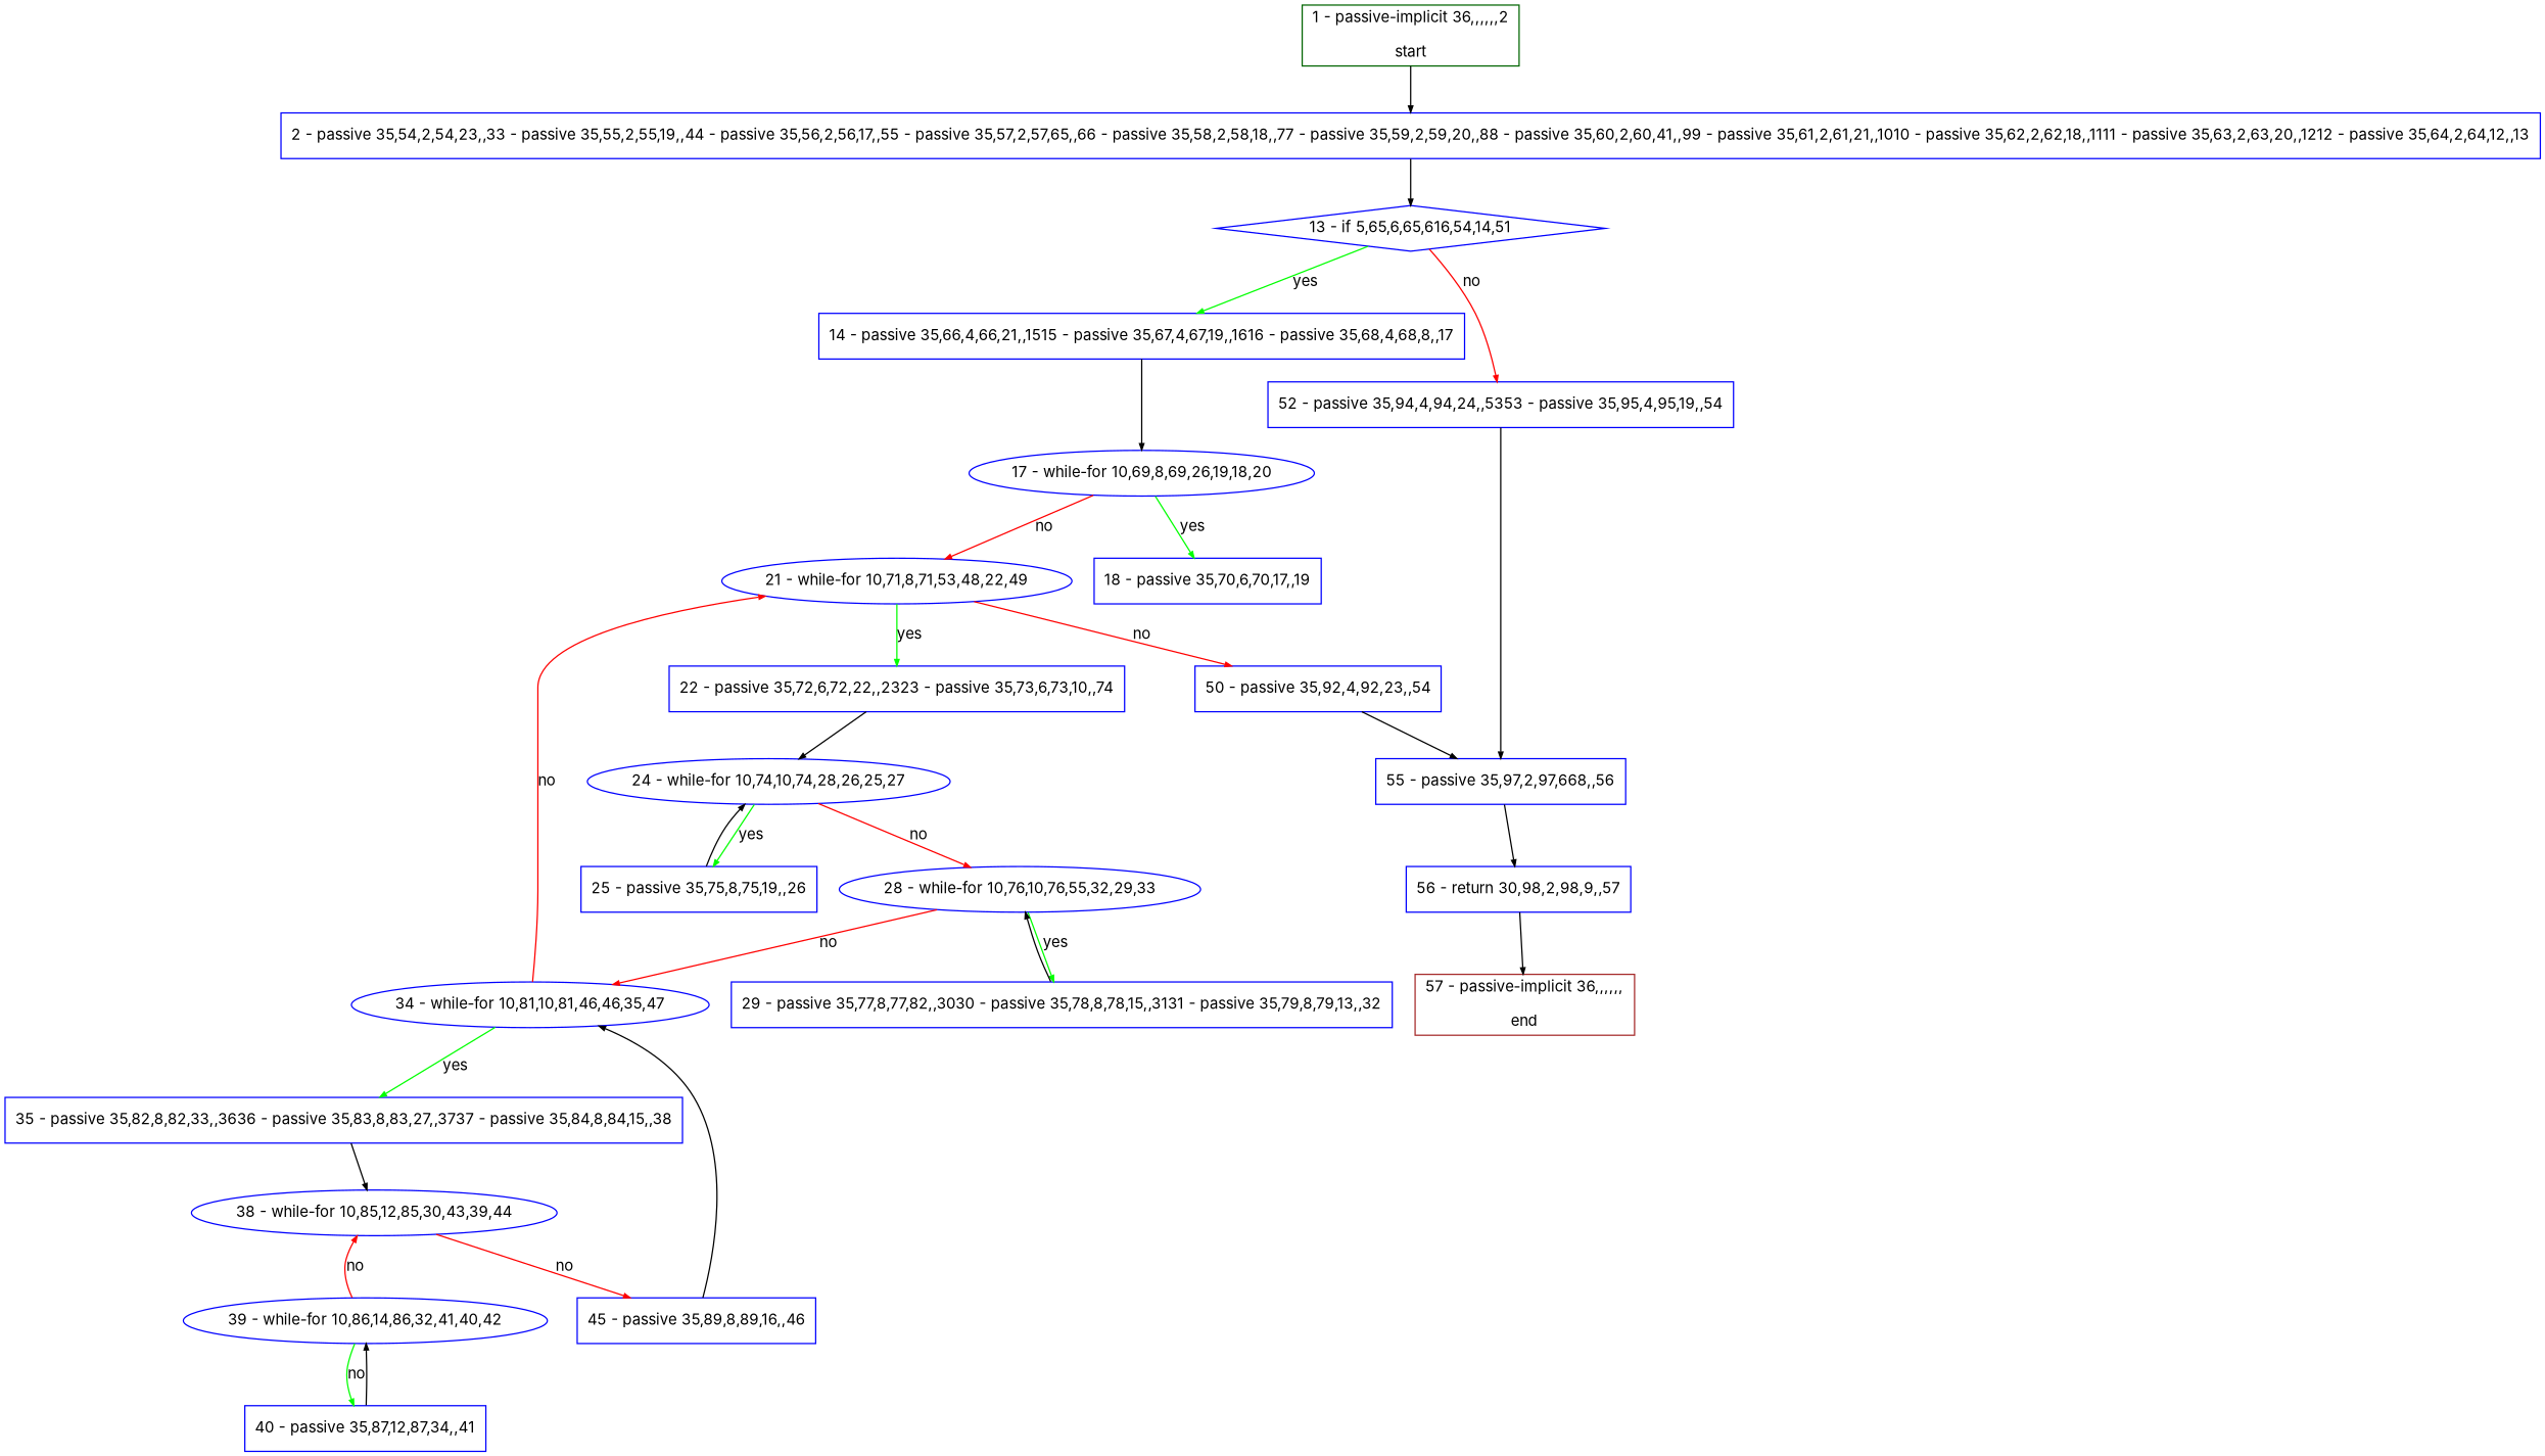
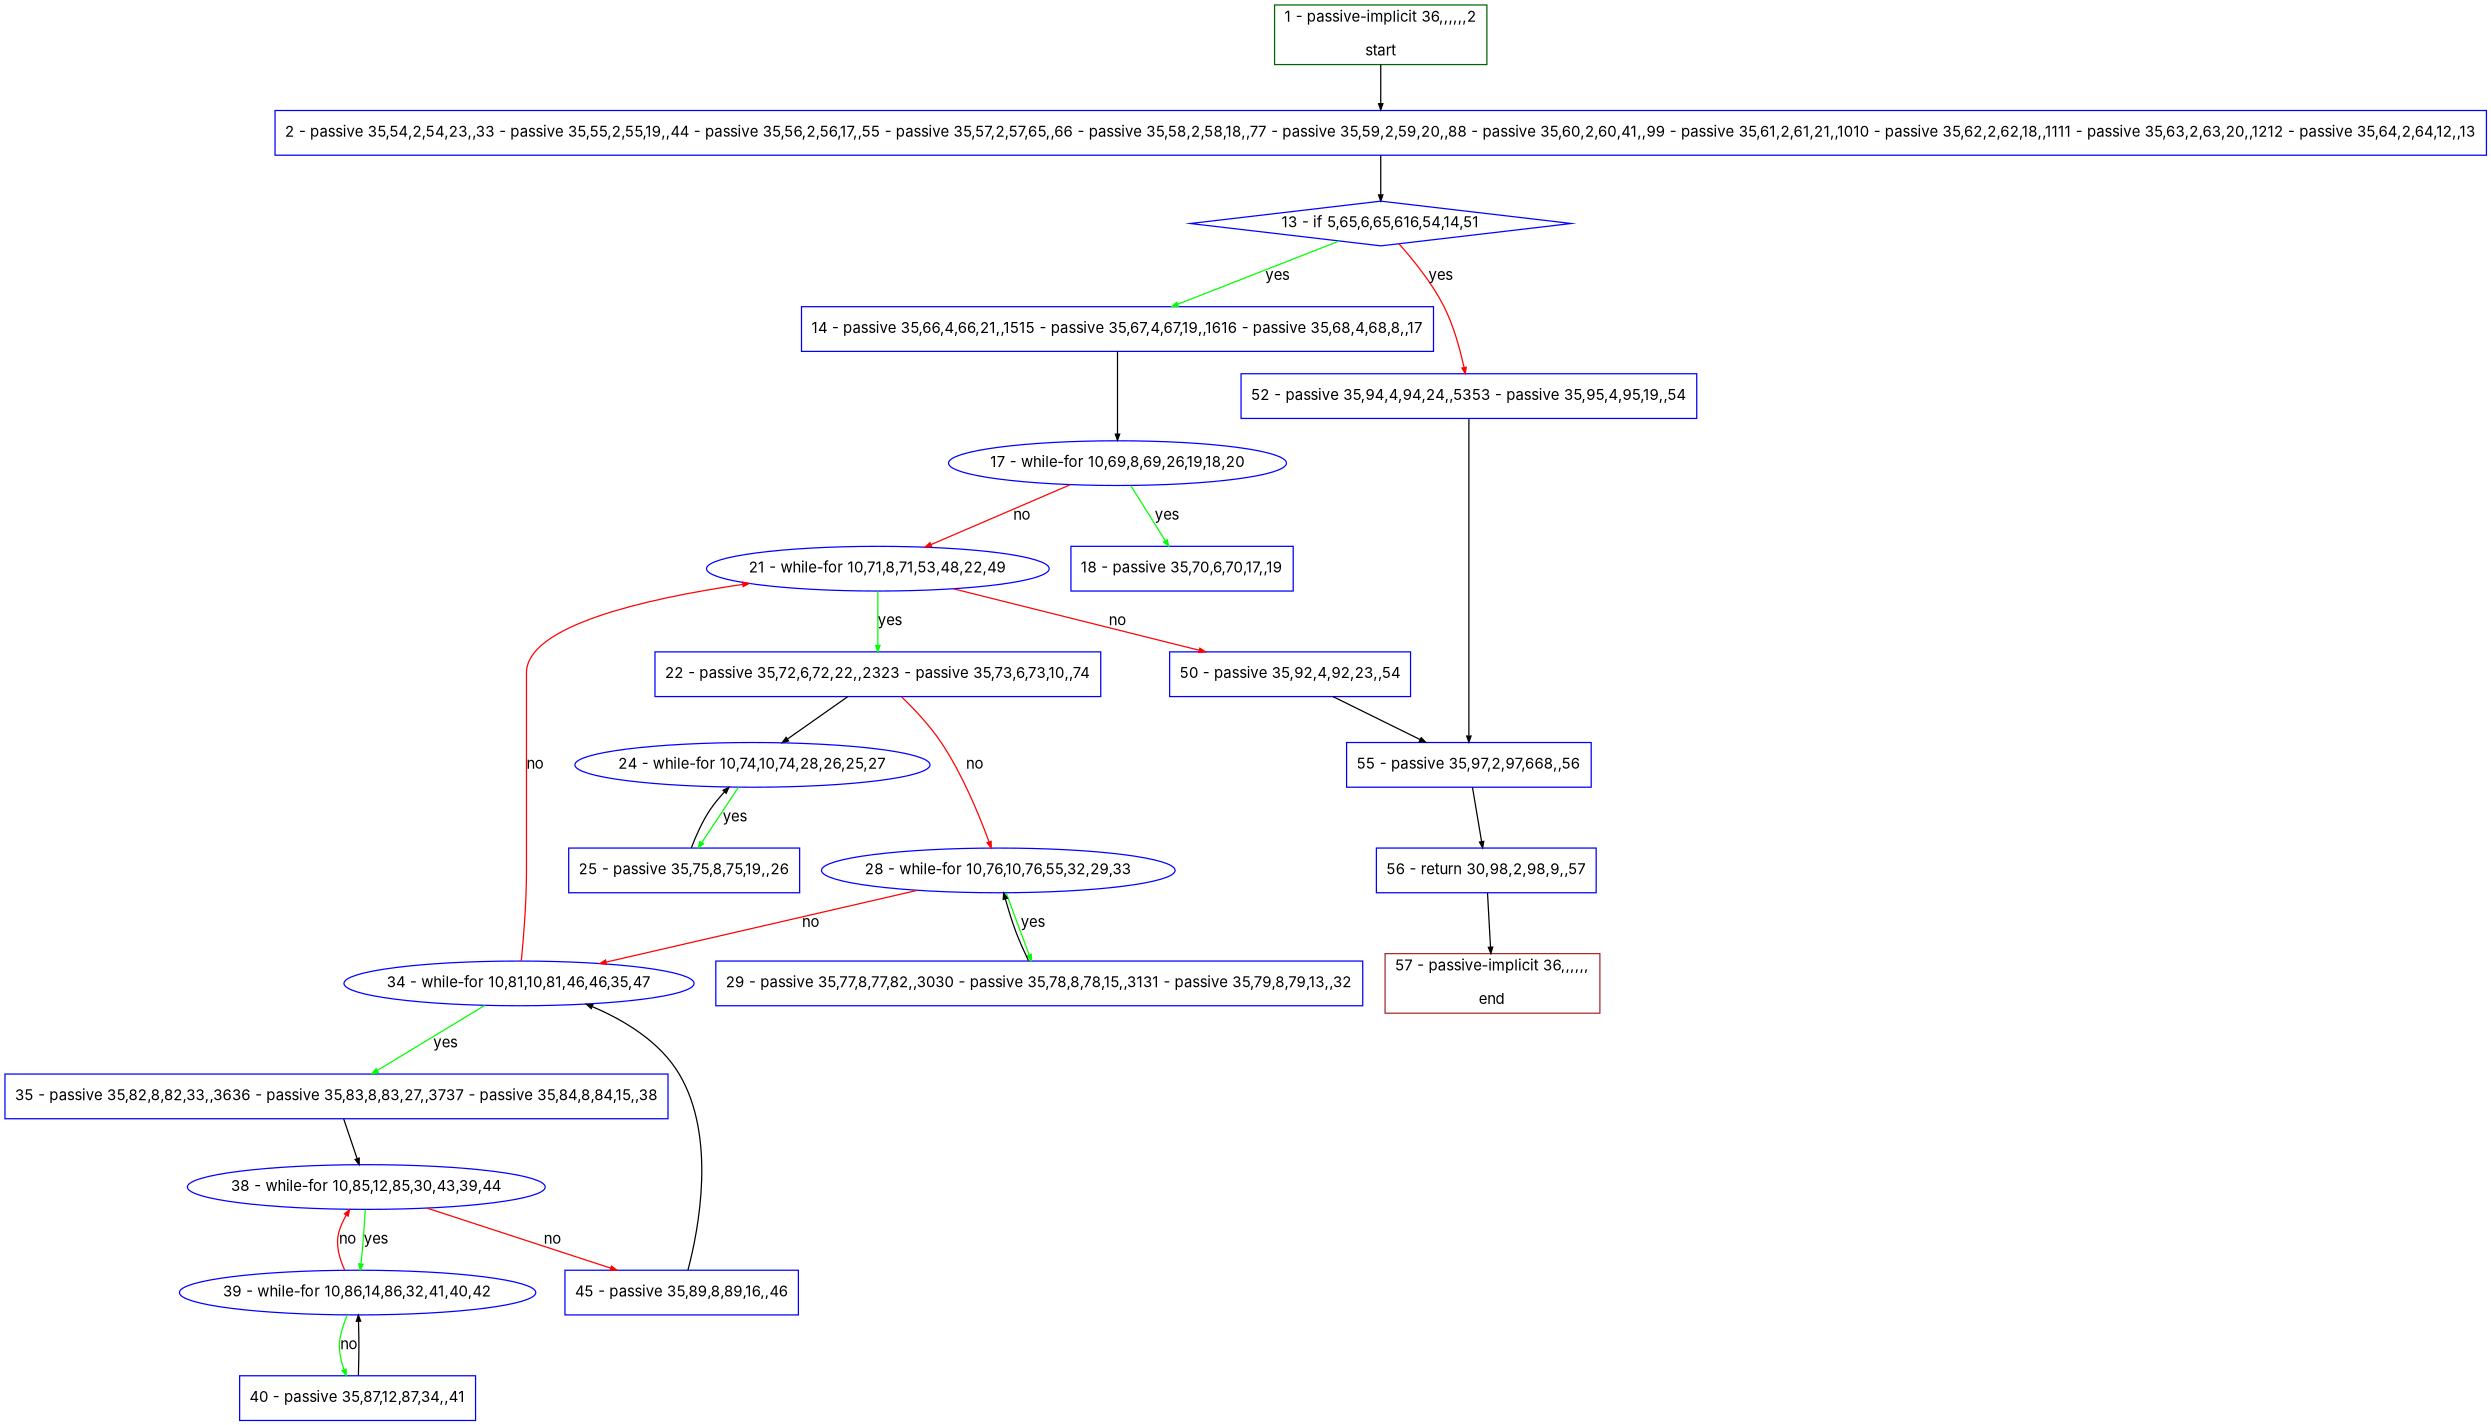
  digraph {
    bgcolor=white
    compound=true
    fillcolor="#FFFFCC"
    fontname=Inter
    fontsize=12
    pack=true
    packmode=clust
    style="rounded,filled"
    node [color="#0000ff" compound=true fillcolor="#ffffff" fixedsize=false fontname=Inter fontsize=12 node_initialized=no shape=box style=filled]
    edge [arrowhead=normal arrowsize=0.5 arrowtail=none color="#000000" compound=true dir=forward fontcolor=black fontname=Inter fontsize=12]
    n1 [label="2 - passive 35,54,2,54,23,,33 - passive 35,55,2,55,19,,44 - passive 35,56,2,56,17,,55 - passive 35,57,2,57,65,,66 - passive 35,58,2,58,18,,77 - passive 35,59,2,59,20,,88 - passive 35,60,2,60,41,,99 - passive 35,61,2,61,21,,1010 - passive 35,62,2,62,18,,1111 - passive 35,63,2,63,20,,1212 - passive 35,64,2,64,12,,13"]
    n2 [label="13 - if 5,65,6,65,616,54,14,51" shape=diamond]
    n3 [label="14 - passive 35,66,4,66,21,,1515 - passive 35,67,4,67,19,,1616 - passive 35,68,4,68,8,,17"]
    n4 [label="52 - passive 35,94,4,94,24,,5353 - passive 35,95,4,95,19,,54"]
    n5 [color="#006400" label="1 - passive-implicit 36,,,,,,2\n\nstart"]
    n6 [label="17 - while-for 10,69,8,69,26,19,18,20" shape=oval]
    n7 [label="55 - passive 35,97,2,97,668,,56"]
    n8 [label="18 - passive 35,70,6,70,17,,19"]
    n9 [label="21 - while-for 10,71,8,71,53,48,22,49" shape=oval]
    n10 [label="56 - return 30,98,2,98,9,,57"]
    n11 [label="22 - passive 35,72,6,72,22,,2323 - passive 35,73,6,73,10,,74"]
    n12 [label="50 - passive 35,92,4,92,23,,54"]
    n13 [label="24 - while-for 10,74,10,74,28,26,25,27" shape=oval]
    n14 [label="25 - passive 35,75,8,75,19,,26"]
    n15 [label="28 - while-for 10,76,10,76,55,32,29,33" shape=oval]
    n16 [label="29 - passive 35,77,8,77,82,,3030 - passive 35,78,8,78,15,,3131 - passive 35,79,8,79,13,,32"]
    n17 [label="34 - while-for 10,81,10,81,46,46,35,47" shape=oval]
    n18 [label="35 - passive 35,82,8,82,33,,3636 - passive 35,83,8,83,27,,3737 - passive 35,84,8,84,15,,38"]
    n19 [label="38 - while-for 10,85,12,85,30,43,39,44" shape=oval]
    n20 [label="39 - while-for 10,86,14,86,32,41,40,42" shape=oval]
    n21 [label="45 - passive 35,89,8,89,16,,46"]
    n22 [label="40 - passive 35,87,12,87,34,,41"]
    n23 [color="#a52a2a" label="57 - passive-implicit 36,,,,,,\n\nend"]
    n1 -> n2
    n2 -> n3 [color="#00ff00" label=yes]
-   n2 -> n4 [color="#ff0000" label=no]
+   n2 -> n4 [color="#ff0000" label=yes]
    n3 -> n6
    n4 -> n7
    n5 -> n1
    n6 -> n8 [color="#00ff00" label=yes]
    n6 -> n9 [color="#ff0000" label=no]
    n7 -> n10
    n9 -> n11 [color="#00ff00" label=yes]
    n9 -> n12 [color="#ff0000" label=no]
    n10 -> n23
    n11 -> n13
    n12 -> n7
    n13 -> n14 [color="#00ff00" label=yes]
-   n13 -> n15 [color="#ff0000" label=no]
+   n11 -> n15 [color="#ff0000" label=no]
    n14 -> n13
    n15 -> n16 [color="#00ff00" label=yes]
    n15 -> n17 [color="#ff0000" label=no]
    n16 -> n15
    n17 -> n9 [color="#ff0000" label=no]
    n17 -> n18 [color="#00ff00" label=yes]
    n18 -> n19
+   n19 -> n20 [color="#00ff00" label=yes]
    n19 -> n21 [color="#ff0000" label=no]
    n20 -> n19 [color="#ff0000" label=no]
    n20 -> n22 [color="#00ff00" label=no]
    n21 -> n17
    n22 -> n20
  }
